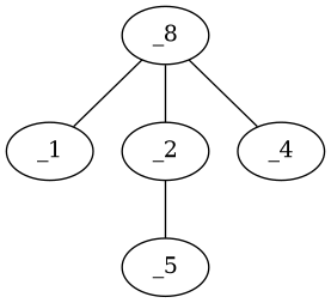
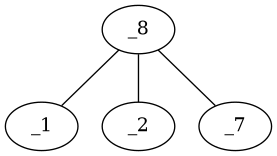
  graph {
    n1 [label=_8 x=0.366491 y=2.87841]
    _1 [x=0.912604 y=0.488203]
    _2 [x=0.52 y=1.77]
-   _4 [x=2.1 y=2.78]
-   _5 [x=1.6461 y=1.10273]
+   _4 [x=2.1 y=2.78 label=_7]
    n1 -- _1
    n1 -- _2
    n1 -- _4
-   _2 -- _5
  }
